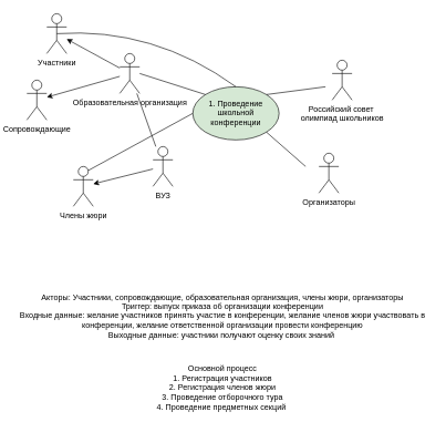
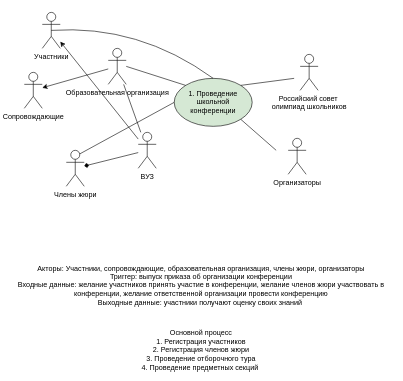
  <mxCell id="0" />
  <mxCell id="1" parent="0" />
  <mxCell id="2" value="1. Проведение школьной конференции" style="ellipse;whiteSpace=wrap;html=1;fillColor=#d5e8d4;" parent="1" vertex="1"><mxGeometry x="290" y="130" width="130" height="80" as="geometry" /></mxCell>
  <mxCell id="3" value="" style="endArrow=none;html=1;rounded=0;entryX=1;entryY=1;entryDx=0;entryDy=0;" parent="1" target="2" edge="1"><mxGeometry width="50" height="50" relative="1" as="geometry"><mxPoint x="460" y="250" as="sourcePoint" /><mxPoint x="380" y="210" as="targetPoint" /></mxGeometry></mxCell>
  <mxCell id="4" value="" style="endArrow=none;html=1;rounded=0;" parent="1" source="17" target="12" edge="1"><mxGeometry width="50" height="50" relative="1" as="geometry"><mxPoint x="270" y="250" as="sourcePoint" /><mxPoint x="380" y="210" as="targetPoint" /></mxGeometry></mxCell>
- <mxCell id="5" value="" style="endArrow=none;html=1;rounded=0;startArrow=classic;startFill=1;" parent="1" source="10" target="12" edge="1"><mxGeometry width="50" height="50" relative="1" as="geometry"><mxPoint x="160" y="70" as="sourcePoint" /><mxPoint x="110" y="70" as="targetPoint" /></mxGeometry></mxCell>
+ <mxCell id="5" value="" style="endArrow=none;html=1;rounded=0;startArrow=classic;startFill=1;" parent="1" source="10" target="17" edge="1"><mxGeometry width="50" height="50" relative="1" as="geometry"><mxPoint x="160" y="70" as="sourcePoint" /><mxPoint x="110" y="70" as="targetPoint" /></mxGeometry></mxCell>
  <mxCell id="6" value="Члены жюри" style="shape=umlActor;verticalLabelPosition=bottom;verticalAlign=top;html=1;" parent="1" vertex="1"><mxGeometry x="110" y="250" width="30" height="60" as="geometry" /></mxCell>
  <mxCell id="7" value="Организаторы" style="shape=umlActor;verticalLabelPosition=bottom;verticalAlign=top;html=1;" parent="1" vertex="1"><mxGeometry x="480" y="230" width="30" height="60" as="geometry" /></mxCell>
  <mxCell id="8" value="" style="endArrow=none;html=1;rounded=0;startArrow=classic;startFill=1;" parent="1" source="9" target="12" edge="1"><mxGeometry width="50" height="50" relative="1" as="geometry"><mxPoint x="80" y="147" as="sourcePoint" /><mxPoint x="171" y="116" as="targetPoint" /></mxGeometry></mxCell>
  <mxCell id="9" value="Сопровождающие" style="shape=umlActor;verticalLabelPosition=bottom;verticalAlign=top;html=1;" parent="1" vertex="1"><mxGeometry x="40" y="120" width="30" height="60" as="geometry" /></mxCell>
  <mxCell id="10" value="Участники" style="shape=umlActor;verticalLabelPosition=bottom;verticalAlign=top;html=1;" parent="1" vertex="1"><mxGeometry x="70" y="20" width="30" height="60" as="geometry" /></mxCell>
  <mxCell id="11" value="&lt;div&gt;Основной процесс&lt;/div&gt;1. Регистрация участников&lt;div&gt;2. Регистрация членов жюри&lt;br&gt;&lt;div&gt;&lt;span style=&quot;background-color: transparent; color: light-dark(rgb(0, 0, 0), rgb(255, 255, 255));&quot;&gt;3. Проведение отборочного тура&lt;/span&gt;&lt;/div&gt;&lt;div&gt;&lt;span style=&quot;background-color: transparent; color: light-dark(rgb(0, 0, 0), rgb(255, 255, 255));&quot;&gt;4. Проведение предметных секций&amp;nbsp;&lt;/span&gt;&lt;/div&gt;&lt;div&gt;&lt;div&gt;&lt;div&gt;&lt;br&gt;&lt;/div&gt;&lt;/div&gt;&lt;/div&gt;&lt;/div&gt;" style="text;html=1;align=center;verticalAlign=middle;whiteSpace=wrap;rounded=0;" parent="1" vertex="1"><mxGeometry x="200" y="570" width="270" height="40" as="geometry" /></mxCell>
  <mxCell id="12" value="Образовательная организация" style="shape=umlActor;verticalLabelPosition=bottom;verticalAlign=top;html=1;" parent="1" vertex="1"><mxGeometry x="180" y="80" width="30" height="60" as="geometry" /></mxCell>
  <mxCell id="13" value="" style="endArrow=none;html=1;rounded=0;entryX=0;entryY=0;entryDx=0;entryDy=0;" parent="1" target="2" edge="1"><mxGeometry width="50" height="50" relative="1" as="geometry"><mxPoint x="210" y="110" as="sourcePoint" /><mxPoint x="380" y="210" as="targetPoint" /></mxGeometry></mxCell>
  <mxCell id="14" value="Акторы: Участники, сопровождающие, образовательная организация, члены жюри, организаторы&lt;div&gt;Триггер: выпуск приказа об организации конференции&lt;/div&gt;&lt;div&gt;Входные данные: желание участников принять участие в конференции, желание членов жюри участвовать в конференции, желание ответственной организации провести конференцию&lt;/div&gt;&lt;div&gt;Выходные данные: участники получают оценку своих знаний&amp;nbsp;&lt;/div&gt;" style="text;html=1;align=center;verticalAlign=middle;whiteSpace=wrap;rounded=0;" parent="1" vertex="1"><mxGeometry x="20" y="460" width="630" height="30" as="geometry" /></mxCell>
  <mxCell id="15" value="Российский совет&amp;nbsp;&lt;div&gt;олимпиад школьников&lt;/div&gt;" style="shape=umlActor;verticalLabelPosition=bottom;verticalAlign=top;html=1;outlineConnect=0;" parent="1" vertex="1"><mxGeometry x="500" y="90" width="30" height="60" as="geometry" /></mxCell>
  <mxCell id="16" value="" style="endArrow=none;html=1;rounded=0;exitX=1;exitY=0;exitDx=0;exitDy=0;" parent="1" source="2" edge="1"><mxGeometry width="50" height="50" relative="1" as="geometry"><mxPoint x="370" y="260" as="sourcePoint" /><mxPoint x="490" y="130" as="targetPoint" /></mxGeometry></mxCell>
  <mxCell id="17" value="ВУЗ" style="shape=umlActor;verticalLabelPosition=bottom;verticalAlign=top;html=1;" parent="1" vertex="1"><mxGeometry x="230" y="220" width="30" height="60" as="geometry" /></mxCell>
- <mxCell id="18" value="" style="endArrow=classic;html=1;rounded=0;" parent="1" source="17" target="6" edge="1"><mxGeometry width="50" height="50" relative="1" as="geometry"><mxPoint x="370" y="250" as="sourcePoint" /><mxPoint x="224" y="225" as="targetPoint" /></mxGeometry></mxCell>
+ <mxCell id="18" value="" style="endArrow=diamond;html=1;rounded=0;" parent="1" source="17" target="6" edge="1"><mxGeometry width="50" height="50" relative="1" as="geometry"><mxPoint x="370" y="250" as="sourcePoint" /><mxPoint x="224" y="225" as="targetPoint" /></mxGeometry></mxCell>
  <mxCell id="19" value="" style="endArrow=none;html=1;rounded=0;entryX=0.5;entryY=0;entryDx=0;entryDy=0;exitX=0.5;exitY=0.5;exitDx=0;exitDy=0;exitPerimeter=0;curved=1;" edge="1" parent="1" source="10" target="2"><mxGeometry width="50" height="50" relative="1" as="geometry"><mxPoint x="327" y="263" as="sourcePoint" /><mxPoint x="377" y="213" as="targetPoint" /><Array as="points"><mxPoint x="231" y="40" /></Array></mxGeometry></mxCell>
  <mxCell id="20" value="" style="endArrow=none;html=1;rounded=0;entryX=0;entryY=0.5;entryDx=0;entryDy=0;exitX=0.75;exitY=0.1;exitDx=0;exitDy=0;exitPerimeter=0;" edge="1" parent="1" source="6" target="2"><mxGeometry width="50" height="50" relative="1" as="geometry"><mxPoint x="327" y="263" as="sourcePoint" /><mxPoint x="377" y="213" as="targetPoint" /></mxGeometry></mxCell>
